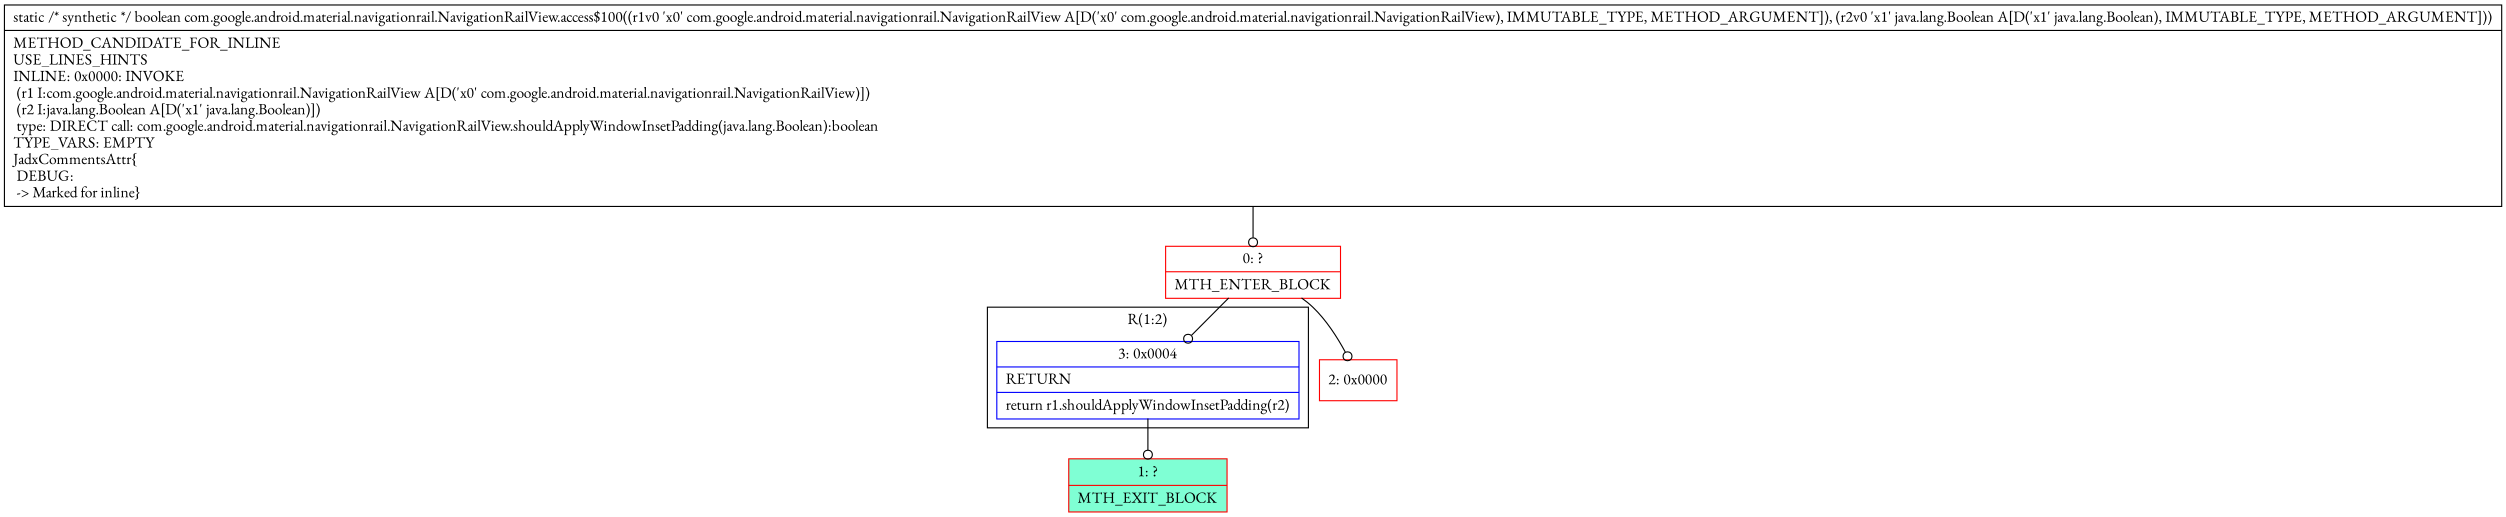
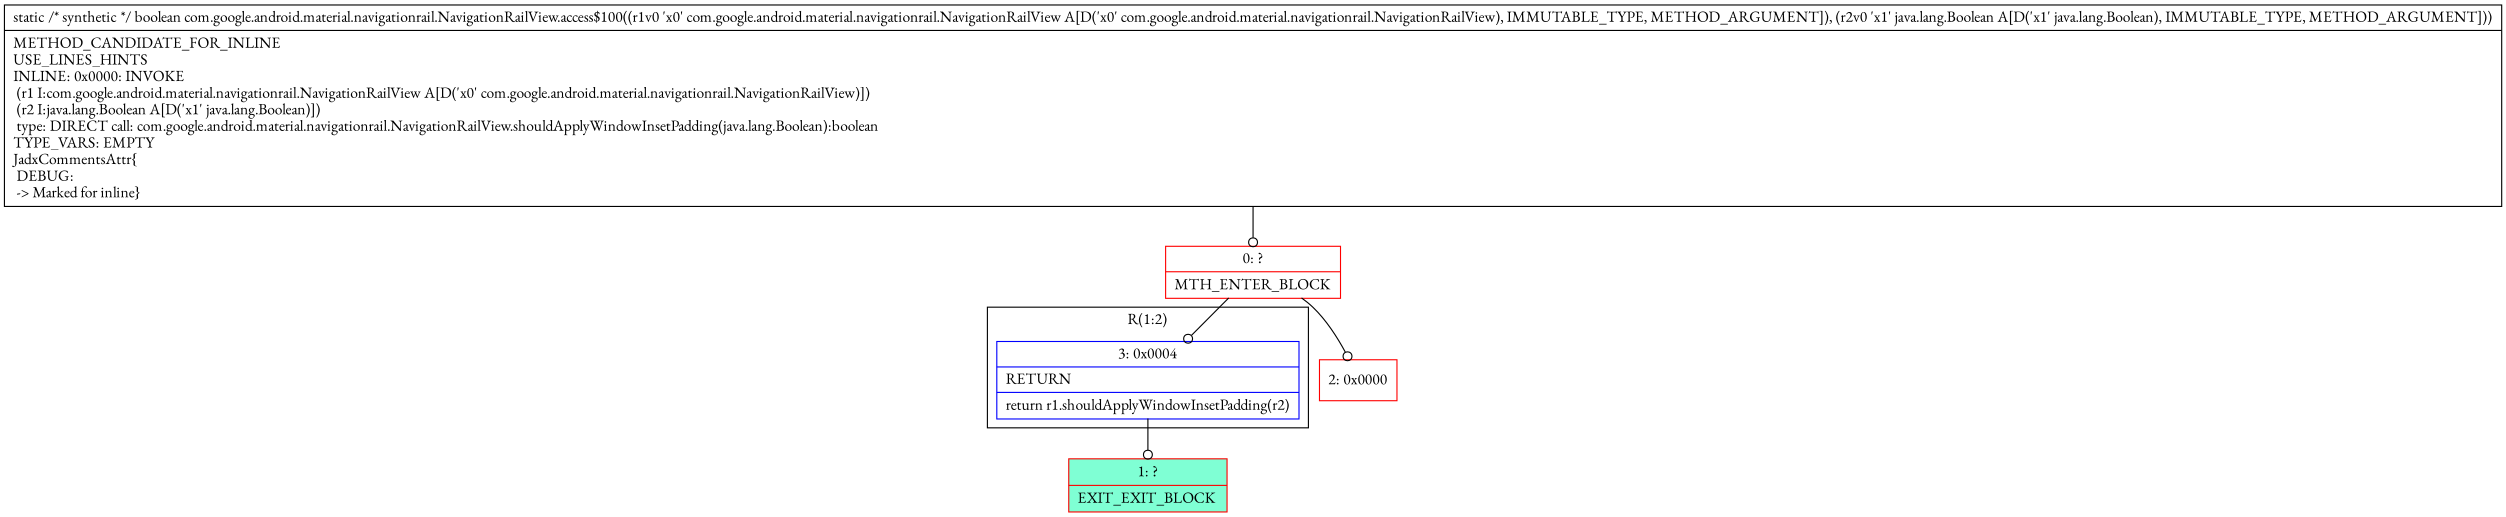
  digraph {
    fontname="EB Garamond"
    node [color=red fillcolor=white fontname="EB Garamond" shape=record style=filled]
    edge [arrowhead=odot fontname="EB Garamond"]
    n1 [color=blue label="{3\:\ 0x0004|RETURN\l|return r1.shouldApplyWindowInsetPadding(r2)\l}"]
-   n2 [fillcolor=aquamarine label="{1\:\ ?|MTH_EXIT_BLOCK\l}"]
+   n2 [fillcolor=aquamarine label="{1\:\ ?|EXIT_EXIT_BLOCK\l}"]
    n3 [label="{0\:\ ?|MTH_ENTER_BLOCK\l}"]
    n4 [label="{2\:\ 0x0000}"]
    n5 [label="{static \/* synthetic *\/ boolean com.google.android.material.navigationrail.NavigationRailView.access$100((r1v0 'x0' com.google.android.material.navigationrail.NavigationRailView A[D('x0' com.google.android.material.navigationrail.NavigationRailView), IMMUTABLE_TYPE, METHOD_ARGUMENT]), (r2v0 'x1' java.lang.Boolean A[D('x1' java.lang.Boolean), IMMUTABLE_TYPE, METHOD_ARGUMENT]))  | METHOD_CANDIDATE_FOR_INLINE\lUSE_LINES_HINTS\lINLINE: 0x0000: INVOKE  \l  (r1 I:com.google.android.material.navigationrail.NavigationRailView A[D('x0' com.google.android.material.navigationrail.NavigationRailView)])\l  (r2 I:java.lang.Boolean A[D('x1' java.lang.Boolean)])\l type: DIRECT call: com.google.android.material.navigationrail.NavigationRailView.shouldApplyWindowInsetPadding(java.lang.Boolean):boolean\lTYPE_VARS: EMPTY\lJadxCommentsAttr\{\l DEBUG: \l \-\> Marked for inline\}\l}" color=""]
    subgraph cluster_1 {
      label="R(1:2)"
      n1
    }
    n1 -> n2
    n3 -> n1
    n3 -> n4
    n5 -> n3
  }
